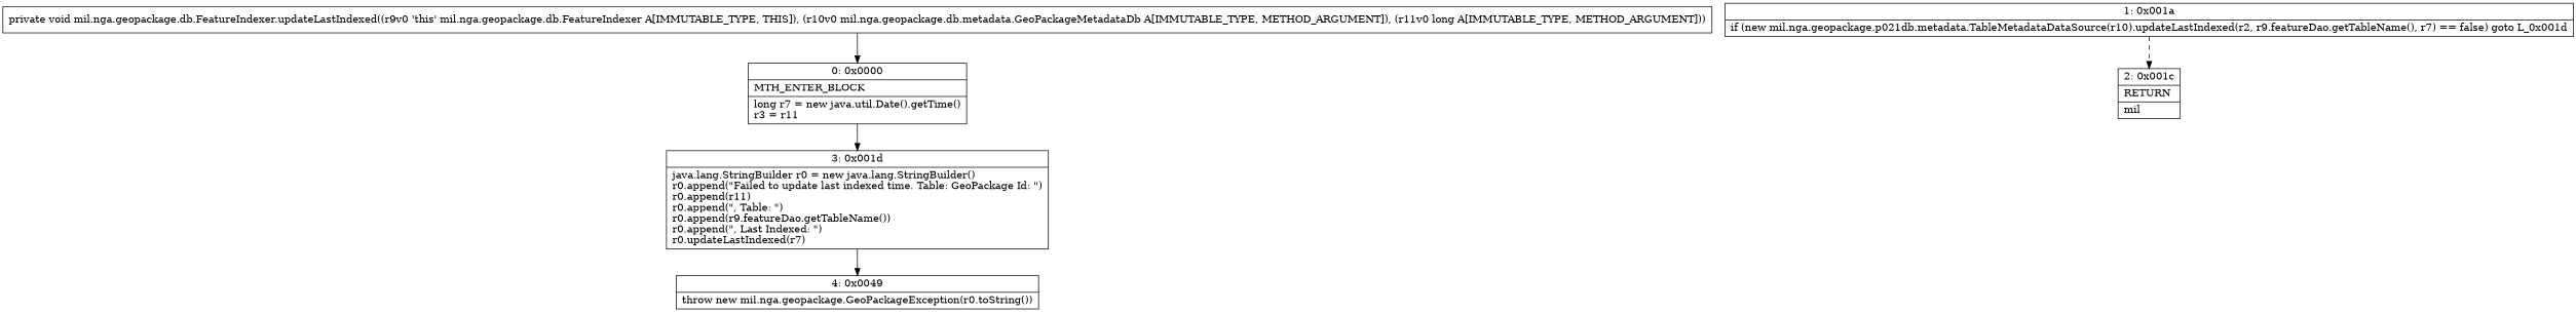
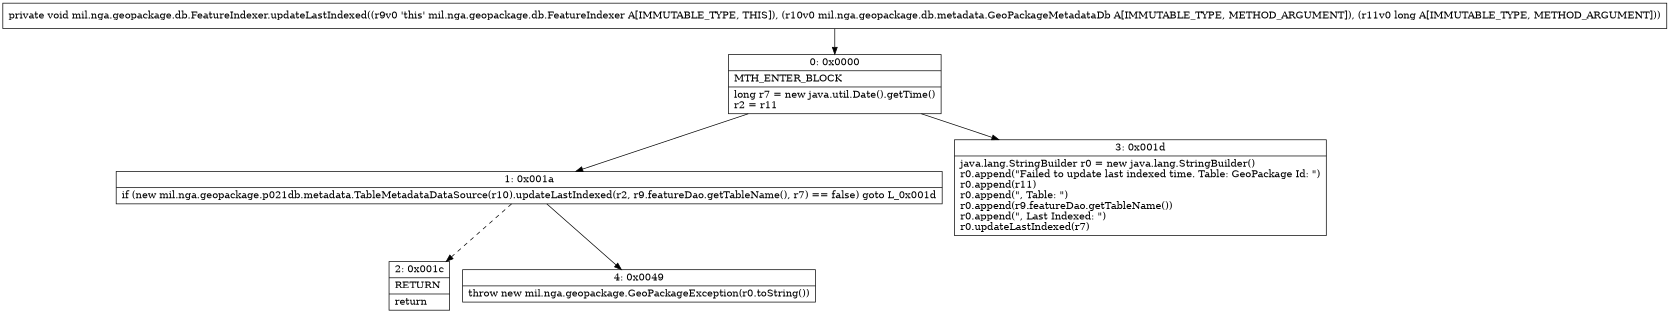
  digraph {
    node [shape=record]
-   n1 [label="{0\:\ 0x0000|MTH_ENTER_BLOCK\l|long r7 = new java.util.Date().getTime()\lr3 = r11\l}"]
+   n1 [label="{0\:\ 0x0000|MTH_ENTER_BLOCK\l|long r7 = new java.util.Date().getTime()\lr2 = r11\l}"]
    n2 [label="{1\:\ 0x001a|if (new mil.nga.geopackage.p021db.metadata.TableMetadataDataSource(r10).updateLastIndexed(r2, r9.featureDao.getTableName(), r7) == false) goto L_0x001d\l}"]
    n3 [label="{3\:\ 0x001d|java.lang.StringBuilder r0 = new java.lang.StringBuilder()\lr0.append(\"Failed to update last indexed time. Table: GeoPackage Id: \")\lr0.append(r11)\lr0.append(\", Table: \")\lr0.append(r9.featureDao.getTableName())\lr0.append(\", Last Indexed: \")\lr0.updateLastIndexed(r7)\l}"]
-   n4 [label="{2\:\ 0x001c|RETURN\l|mil\l}"]
+   n4 [label="{2\:\ 0x001c|RETURN\l|return\l}"]
    n5 [label="{4\:\ 0x0049|throw new mil.nga.geopackage.GeoPackageException(r0.toString())\l}"]
    n6 [label="{private void mil.nga.geopackage.db.FeatureIndexer.updateLastIndexed((r9v0 'this' mil.nga.geopackage.db.FeatureIndexer A[IMMUTABLE_TYPE, THIS]), (r10v0 mil.nga.geopackage.db.metadata.GeoPackageMetadataDb A[IMMUTABLE_TYPE, METHOD_ARGUMENT]), (r11v0 long A[IMMUTABLE_TYPE, METHOD_ARGUMENT])) }"]
+   n1 -> n2
    n1 -> n3
    n2 -> n4 [style=dashed]
-   n3 -> n5
+   n2 -> n5
    n6 -> n1
  }
